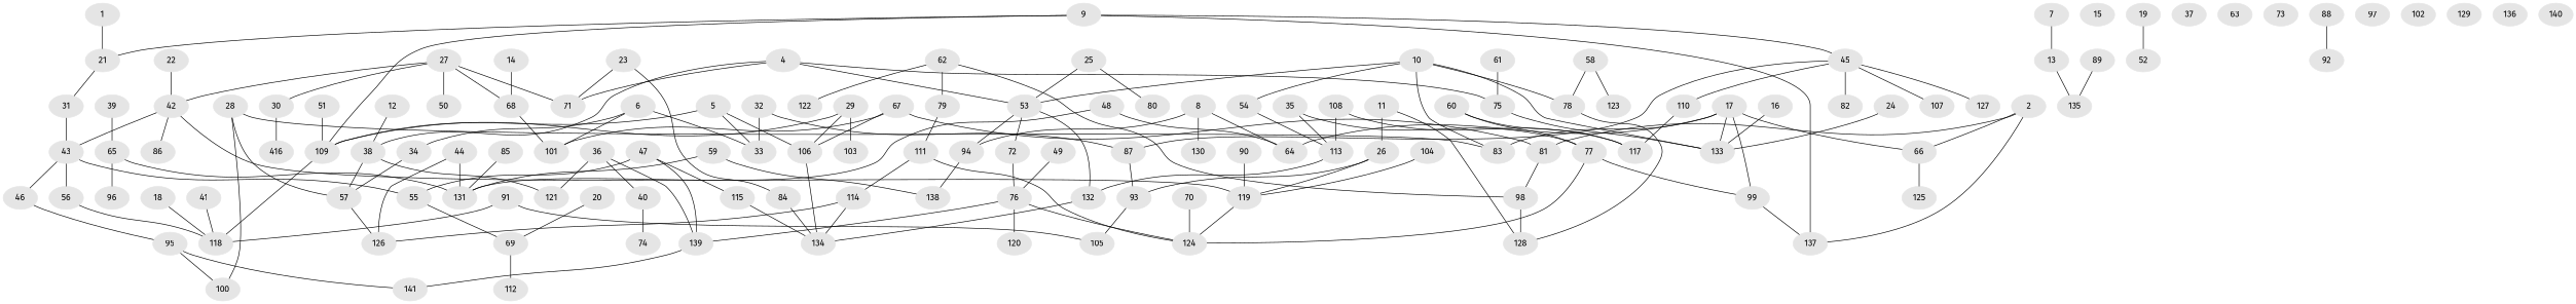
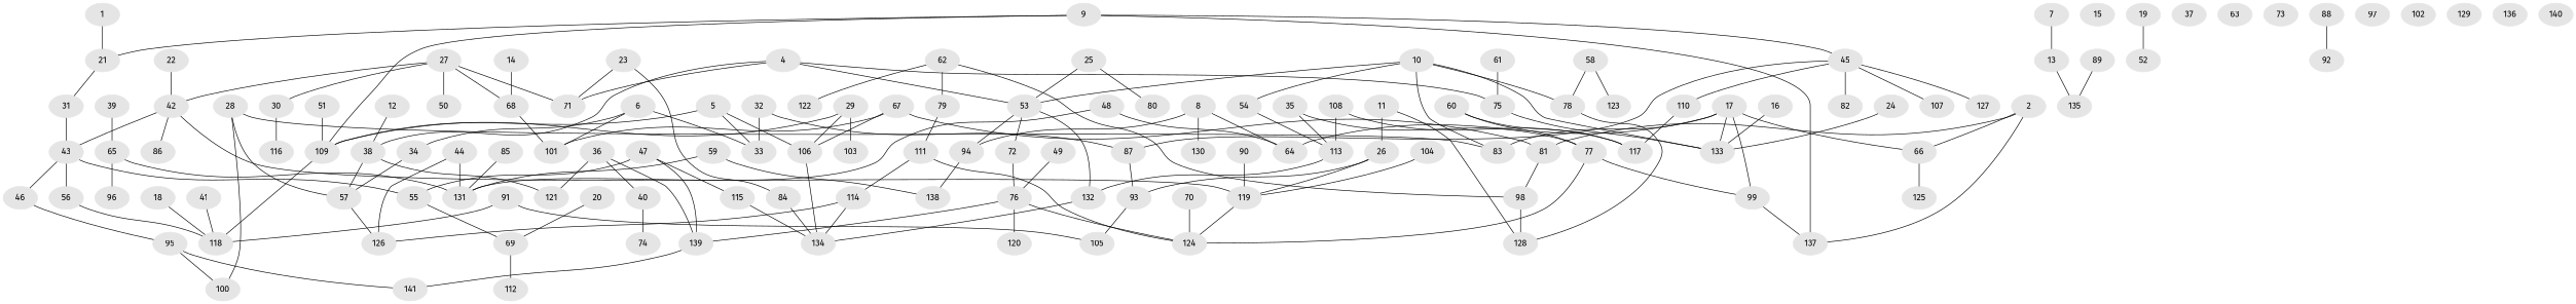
  graph {
    fontname="Fira Sans"
    node [color=gray90 fontname="Fira Sans" style=filled]
    edge [fontname="Fira Sans"]
    1
    21
    31
    2
    66
    81
    137
    125
    98
    59
    131
    138
    128
    104
    119
    4
    38
    53
    71
    75
    57
    121
    94
    72
    132
    133
    5
    33
    106
    109
    134
    118
    6
    34
    101
    7
    13
    135
    8
    64
    130
    9
    45
    87
    82
    107
    110
    127
    10
    54
    78
    83
    113
    11
    26
    93
    12
    14
    68
    15
    16
    17
    99
    18
    19
    52
    20
    69
    112
    43
    22
    42
    86
    23
    84
    24
    25
    80
    105
    124
    27
    30
    50
-   116 [label=416]
+   116
    28
    100
    126
    29
    103
    46
    55
    56
    32
    35
    77
    36
    40
    139
    74
    141
    37
    39
    65
    96
    41
    95
    44
    117
    47
    115
    48
    49
    76
    120
    51
    58
    123
    60
    61
    62
    79
    122
    111
    63
    67
    70
    73
    114
    85
    88
    92
    89
    90
    91
    97
    102
    108
    129
    136
    140
    1 -- 21
    21 -- 31
    31 -- 43
    2 -- 66
    2 -- 81
    2 -- 137
    66 -- 125
    81 -- 98
    98 -- 128
    59 -- 131
    59 -- 138
    104 -- 119
    119 -- 124
    4 -- 38
    4 -- 53
    4 -- 71
    4 -- 75
    38 -- 57
    38 -- 121
    53 -- 94
    53 -- 72
    53 -- 132
    75 -- 133
    57 -- 126
    94 -- 138
    72 -- 76
    132 -- 134
    5 -- 33
    5 -- 106
    5 -- 109
    106 -- 134
    109 -- 118
    6 -- 33
    6 -- 34
    6 -- 101
    34 -- 57
    7 -- 13
    13 -- 135
    8 -- 94
    8 -- 64
    8 -- 130
    9 -- 21
    9 -- 137
    9 -- 109
    9 -- 45
    45 -- 87
    45 -- 82
    45 -- 107
    45 -- 110
    45 -- 127
    87 -- 93
    110 -- 117
    10 -- 53
    10 -- 133
    10 -- 54
    10 -- 78
    10 -- 83
    54 -- 113
    78 -- 128
    113 -- 132
    11 -- 128
    11 -- 26
    26 -- 119
    26 -- 93
    93 -- 105
    12 -- 38
    14 -- 68
    68 -- 101
    16 -- 133
    17 -- 66
    17 -- 133
    17 -- 64
    17 -- 83
    17 -- 99
    99 -- 137
    18 -- 118
    19 -- 52
    20 -- 69
    69 -- 112
    43 -- 46
    43 -- 55
    43 -- 56
    22 -- 42
    42 -- 119
    42 -- 43
    42 -- 86
    23 -- 71
    23 -- 84
    84 -- 134
    24 -- 133
    25 -- 53
    25 -- 80
    27 -- 71
    27 -- 68
    27 -- 42
    27 -- 30
    27 -- 50
    30 -- 116
    28 -- 57
    28 -- 83
    28 -- 100
    29 -- 106
    29 -- 109
    29 -- 103
    46 -- 95
    55 -- 69
    56 -- 118
    32 -- 33
    32 -- 87
    35 -- 113
    35 -- 77
    77 -- 99
    77 -- 124
    36 -- 121
    36 -- 40
    36 -- 139
    40 -- 74
    139 -- 141
    39 -- 65
    65 -- 131
    65 -- 96
    41 -- 118
    95 -- 100
    95 -- 141
    44 -- 131
    44 -- 126
    47 -- 55
    47 -- 139
    47 -- 115
    115 -- 134
    48 -- 131
    48 -- 64
    49 -- 76
    76 -- 124
    76 -- 139
    76 -- 120
    51 -- 109
    58 -- 78
    58 -- 123
    60 -- 77
    60 -- 117
    61 -- 75
    62 -- 98
    62 -- 79
    62 -- 122
    79 -- 111
    111 -- 124
    111 -- 114
    67 -- 81
    67 -- 106
    67 -- 101
    70 -- 124
    114 -- 134
    114 -- 126
    85 -- 131
    88 -- 92
    89 -- 135
    90 -- 119
    91 -- 118
    91 -- 105
    108 -- 113
    108 -- 117
  }
